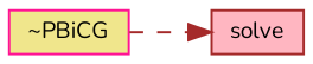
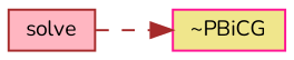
  digraph {
    rankdir=LR
    fontname=Nunito
    node [fontname=Nunito fontsize=10 shape=record style=filled]
    n1 [color=deeppink fillcolor=khaki fontcolor=black height=0.2 label="~PBiCG" width=0.4]
    n2 [color=brown height=0.2 label=solve width=0.4 fillcolor=lightpink]
-   n1 -> n2 [color=brown fontname=Nunito fontsize=10 labelfontname=Helvetica labelfontsize=10 style=dashed]
+   n2 -> n1 [color=brown fontname=Nunito fontsize=10 labelfontname=Helvetica labelfontsize=10 style=dashed]
  }
